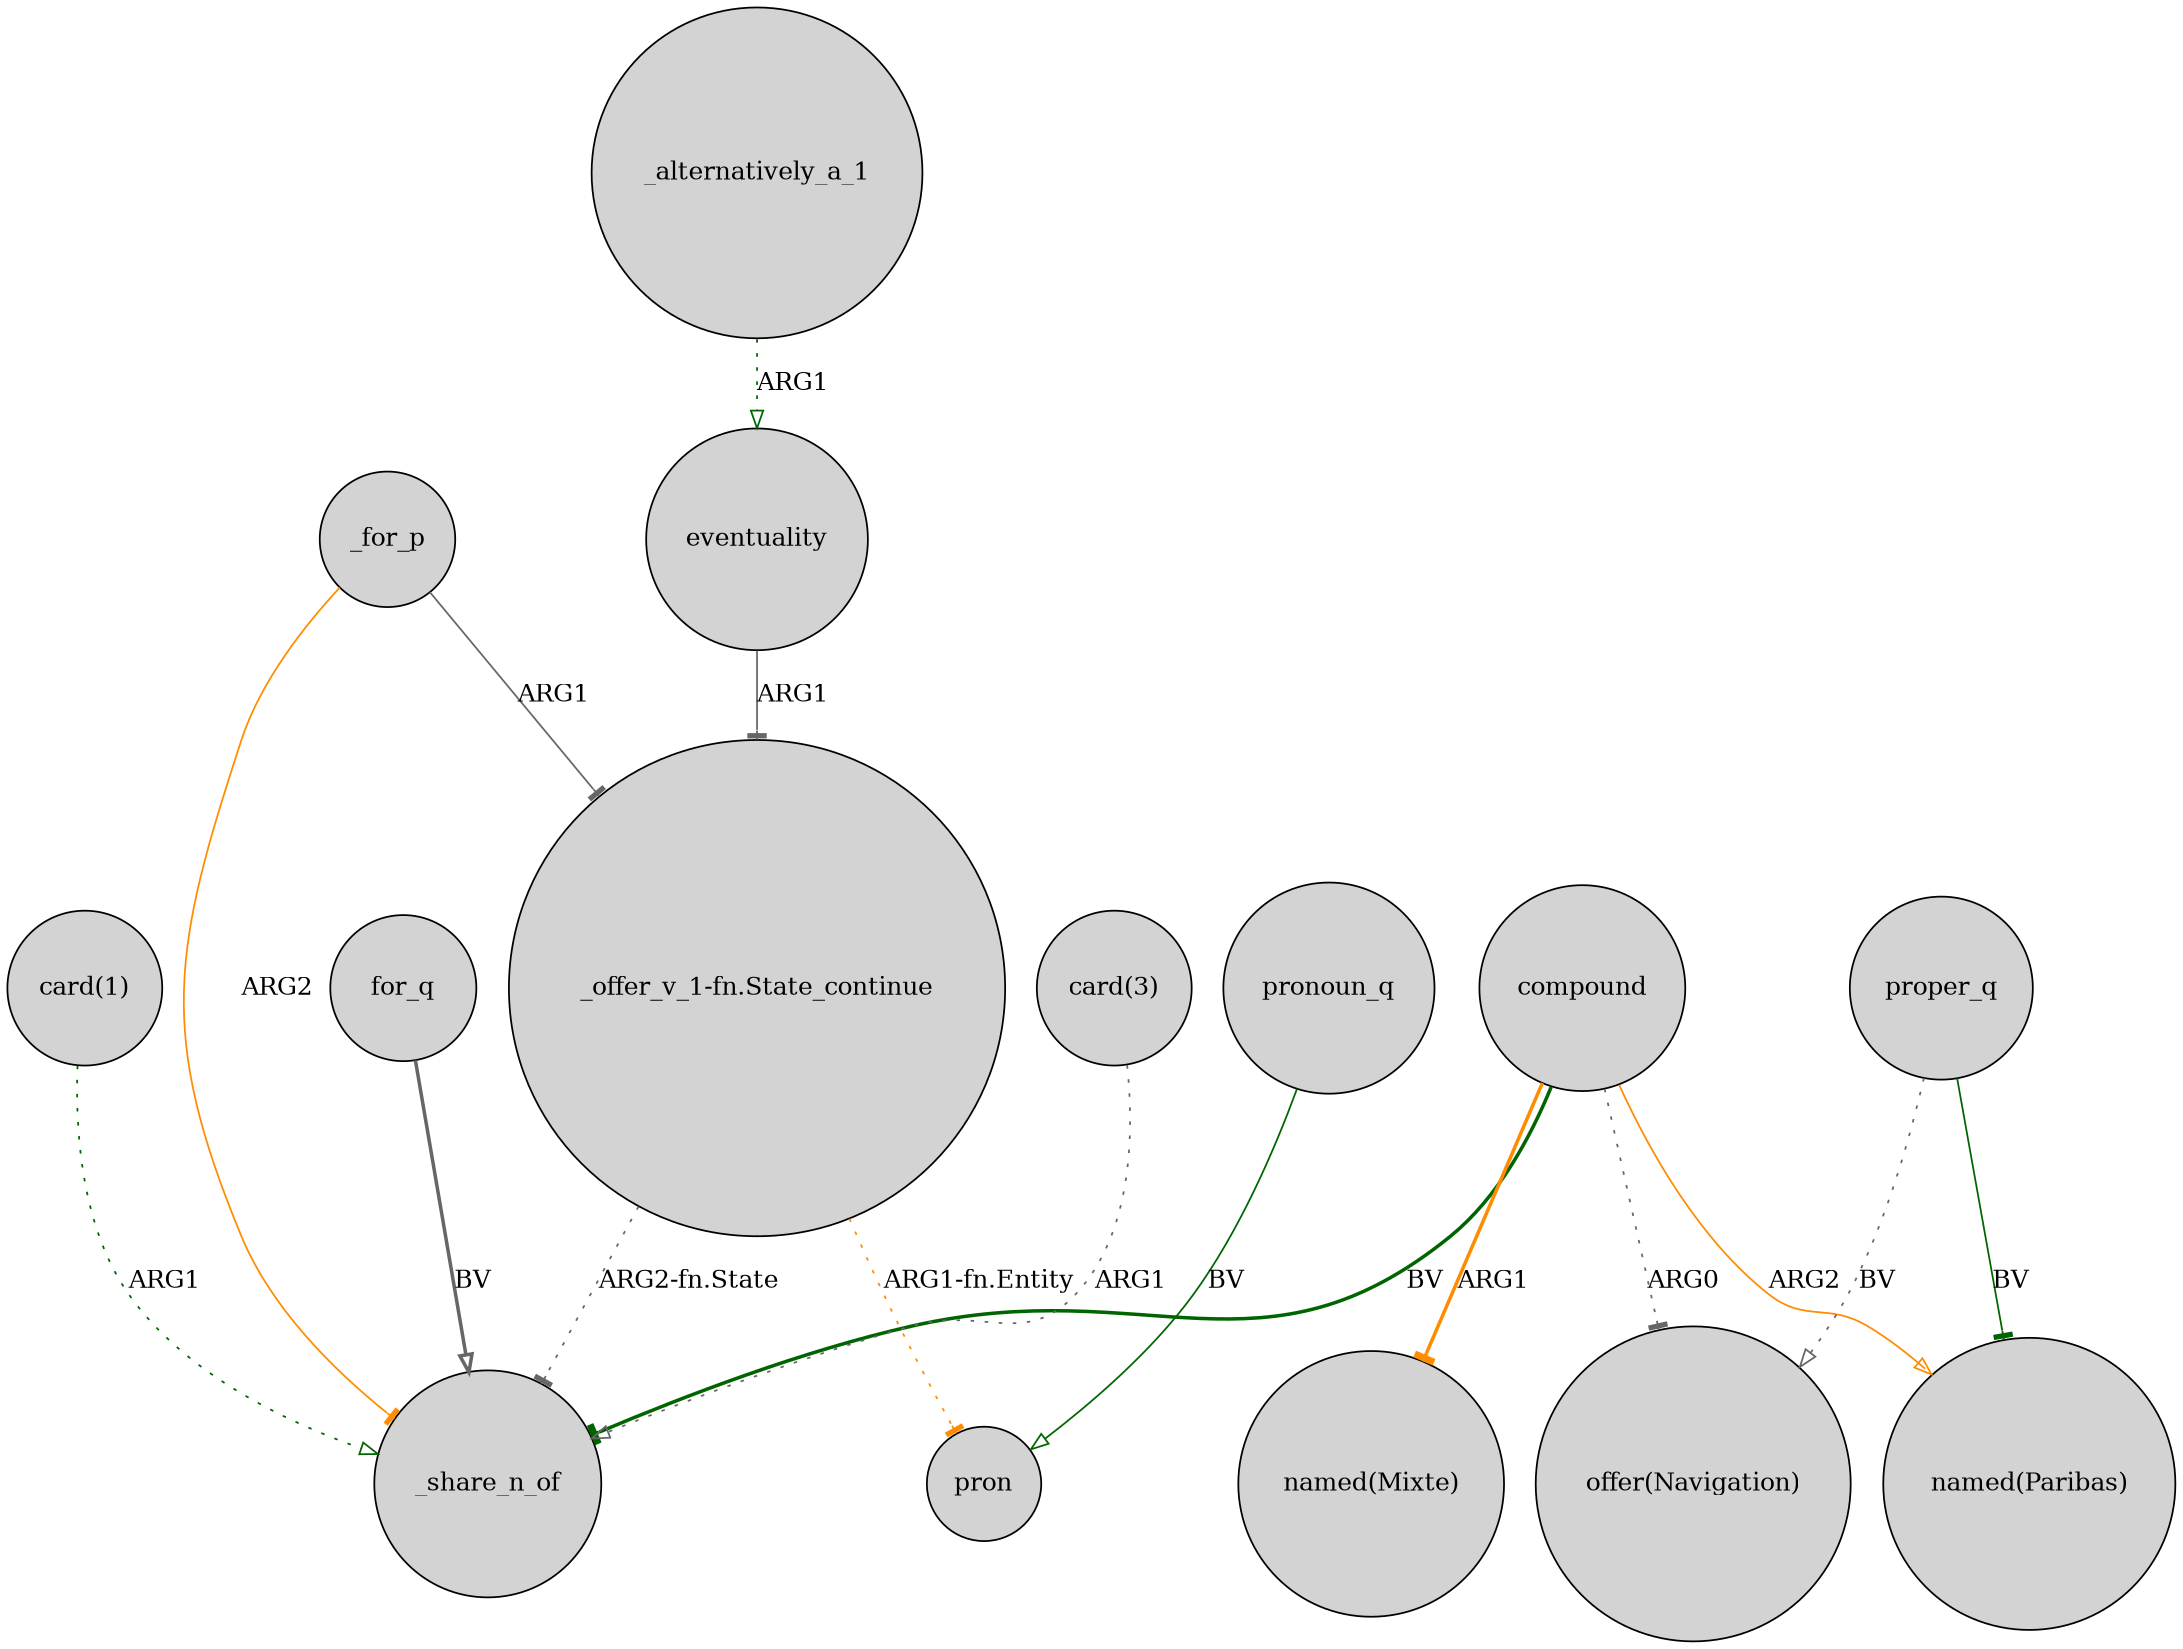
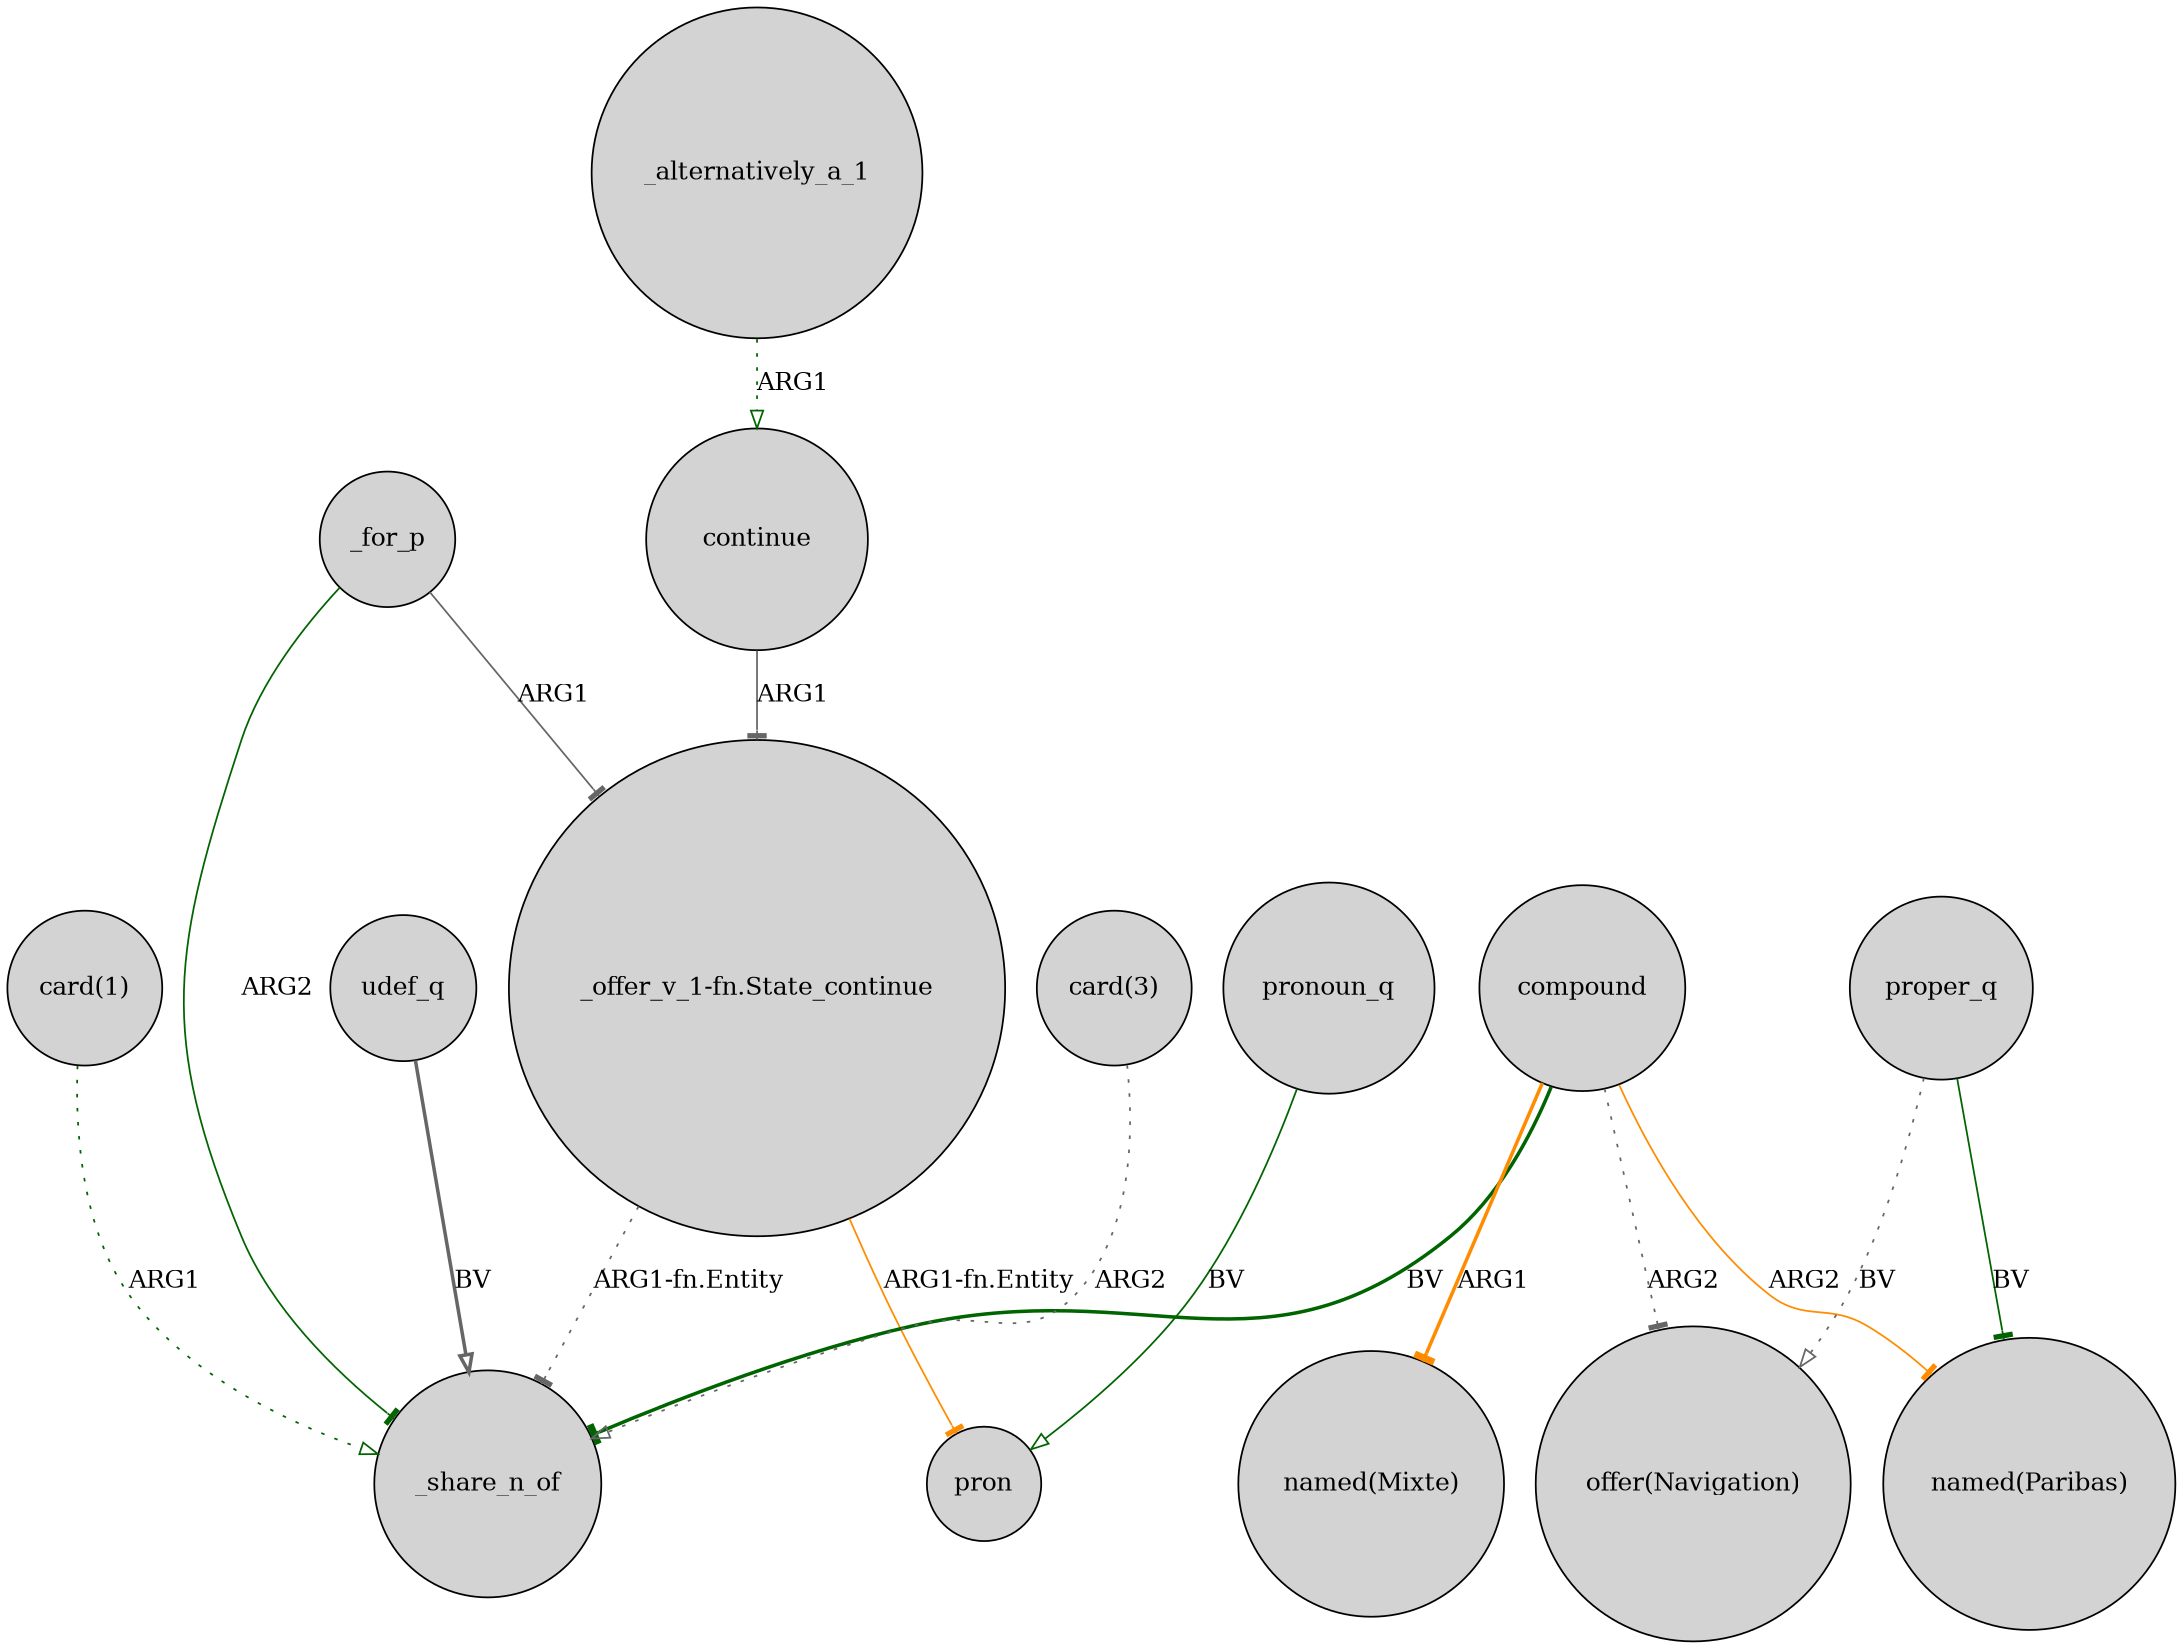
  digraph {
    node [shape=circle style=filled]
    edge [arrowhead=tee color=gray40 style=dotted]
    "_offer_v_1-fn.State_continue"
    _share_n_of
    pron
    _for_p
    compound
    n6 [label="offer(Navigation)"]
    "named(Paribas)"
    "named(Mixte)"
-   udef_q [label=for_q]
+   udef_q
    "card(3)"
    _alternatively_a_1
-   eventuality
+   eventuality [label=continue]
    proper_q
    "card(1)"
    pronoun_q
-   "_offer_v_1-fn.State_continue" -> _share_n_of [label="ARG2-fn.State"]
-   "_offer_v_1-fn.State_continue" -> pron [color=darkorange label="ARG1-fn.Entity"]
+   "_offer_v_1-fn.State_continue" -> _share_n_of [label="ARG1-fn.Entity"]
+   "_offer_v_1-fn.State_continue" -> pron [color=darkorange label="ARG1-fn.Entity" style=solid]
    _for_p -> "_offer_v_1-fn.State_continue" [label=ARG1 style=solid]
-   _for_p -> _share_n_of [color=darkorange label=ARG2 style=solid]
+   _for_p -> _share_n_of [color=darkgreen label=ARG2 style=solid]
    compound -> _share_n_of [color=darkgreen label=BV style=bold]
-   compound -> n6 [label=ARG0]
-   compound -> "named(Paribas)" [arrowhead=onormal color=darkorange label=ARG2 style=solid]
+   compound -> n6 [label=ARG2]
+   compound -> "named(Paribas)" [color=darkorange label=ARG2 style=solid]
    compound -> "named(Mixte)" [color=darkorange label=ARG1 style=bold]
    udef_q -> _share_n_of [arrowhead=onormal label=BV style=bold]
-   "card(3)" -> _share_n_of [arrowhead=onormal label=ARG1]
+   "card(3)" -> _share_n_of [arrowhead=onormal label=ARG2]
    _alternatively_a_1 -> eventuality [arrowhead=onormal color=darkgreen label=ARG1]
    eventuality -> "_offer_v_1-fn.State_continue" [label=ARG1 style=solid]
    proper_q -> n6 [arrowhead=onormal label=BV]
    proper_q -> "named(Paribas)" [color=darkgreen label=BV style=solid]
    "card(1)" -> _share_n_of [arrowhead=onormal color=darkgreen label=ARG1]
    pronoun_q -> pron [arrowhead=onormal color=darkgreen label=BV style=solid]
  }
